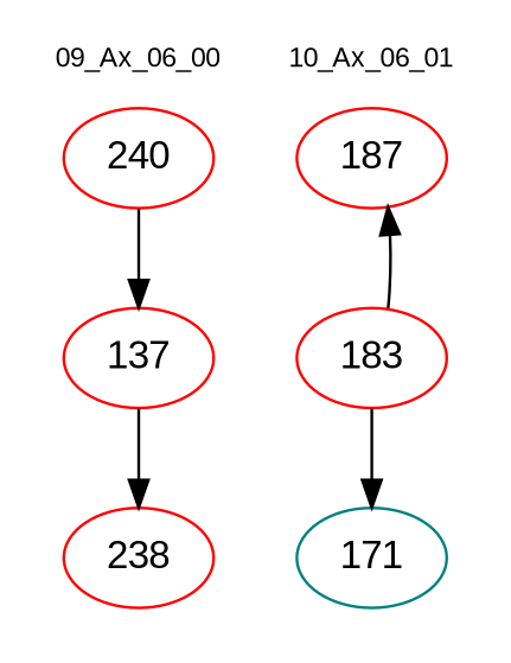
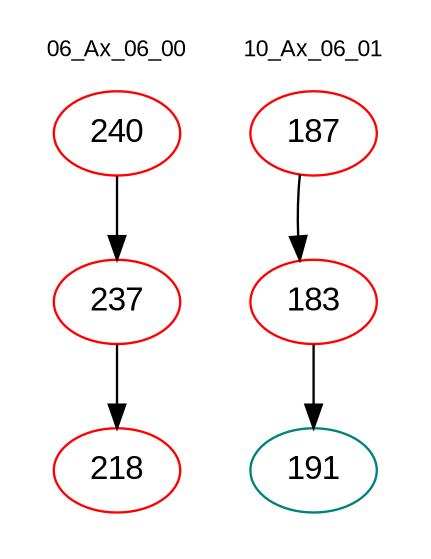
  digraph {
    fontname="Liberation Sans"
    node [color=red fontname="Liberation Sans"]
    edge [color=black fontname="Liberation Sans"]
    n1 [label=240]
-   n2 [label=137]
-   n3 [label=238]
+   n2 [label=237]
+   n3 [label=218]
    n4 [label=187]
    n5 [label=183]
-   n6 [color=teal label=171]
+   n6 [color=teal label=191]
    subgraph cluster_1 {
      color=white
      fontsize=10
-     label="09_Ax_06_00"
+     label="06_Ax_06_00"
      n1
      n2
      n3
    }
    subgraph cluster_2 {
      color=white
      fontsize=10
      label="10_Ax_06_01"
      n4
      n5
      n6
    }
    n1 -> n2
    n2 -> n3
-   n5 -> n4
+   n4 -> n5
    n5 -> n6
  }
